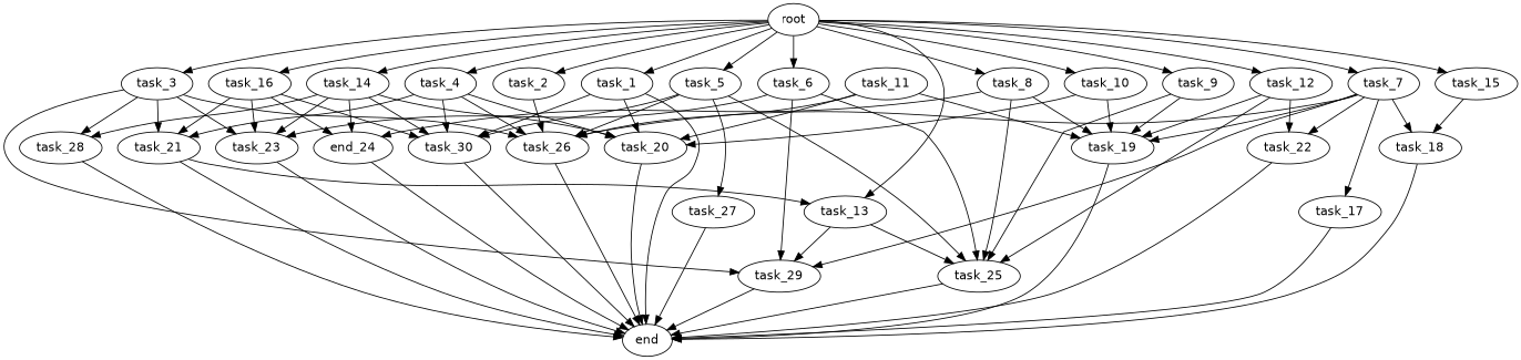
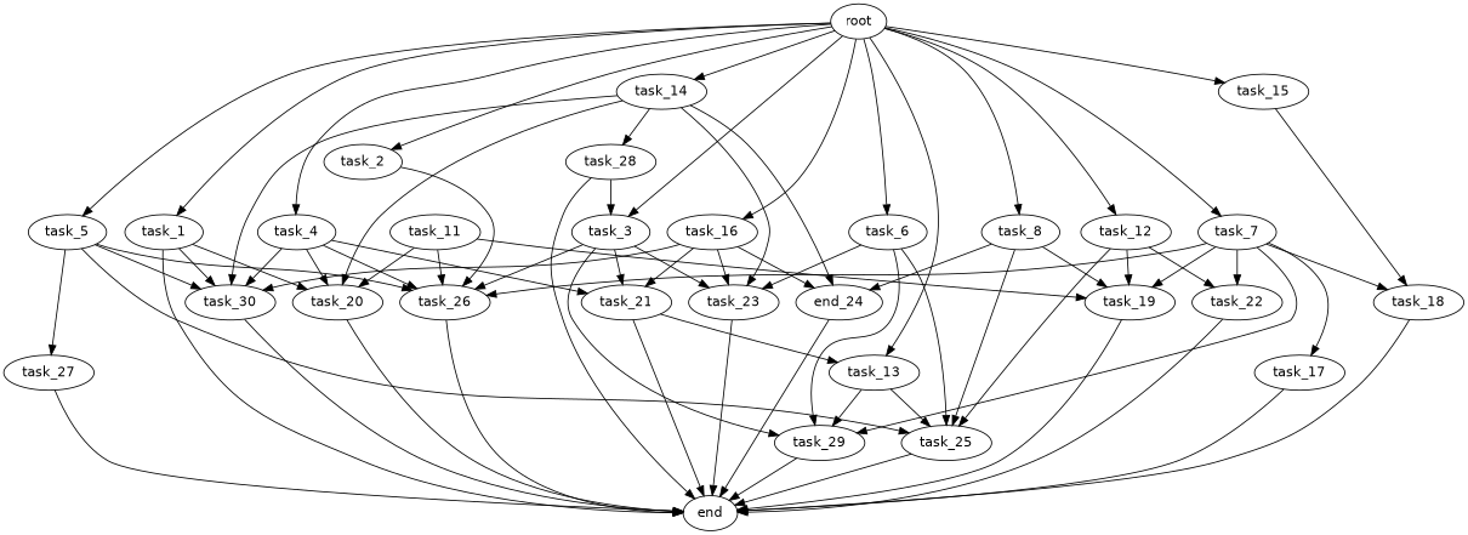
  digraph {
    fontname="DejaVu Sans"
    node [fontname="DejaVu Sans"]
    edge [fontname="DejaVu Sans"]
    root
    task_1
    task_2
    task_3
    task_4
    task_5
    task_6
    task_7
    task_8
-   task_9
-   task_10
    task_12
    task_13
    task_14
    task_15
    task_16
    task_20
    task_30
    end
    task_26
    task_21
    task_23
    task_28
    task_29
    task_25
    task_27
    task_17
    task_18
    task_19
    task_22
    n31 [label=end_24]
    task_11
    root -> task_1
    root -> task_2
    root -> task_3
    root -> task_4
    root -> task_5
    root -> task_6
    root -> task_7
    root -> task_8
-   root -> task_9
-   root -> task_10
    root -> task_12
    root -> task_13
    root -> task_14
    root -> task_15
    root -> task_16
    task_1 -> task_20
    task_1 -> task_30
    task_1 -> end
    task_2 -> task_26
    task_3 -> task_26
    task_3 -> task_21
    task_3 -> task_23
-   task_3 -> task_28
+   task_28 -> task_3
    task_3 -> task_29
    task_4 -> task_20
    task_4 -> task_30
    task_4 -> task_26
    task_4 -> task_21
    task_5 -> task_30
    task_5 -> task_26
    task_5 -> task_25
    task_5 -> task_27
    task_6 -> task_23
    task_6 -> task_29
    task_6 -> task_25
    task_7 -> task_26
    task_7 -> task_29
    task_7 -> task_17
    task_7 -> task_18
    task_7 -> task_19
    task_7 -> task_22
    task_8 -> task_25
    task_8 -> task_19
    task_8 -> n31
-   task_9 -> task_25
-   task_9 -> task_19
-   task_10 -> task_20
-   task_10 -> task_19
    task_12 -> task_25
    task_12 -> task_19
    task_12 -> task_22
    task_13 -> task_29
    task_13 -> task_25
    task_14 -> task_20
    task_14 -> task_30
    task_14 -> task_23
    task_14 -> task_28
    task_14 -> n31
    task_15 -> task_18
    task_16 -> task_30
    task_16 -> task_21
    task_16 -> task_23
    task_16 -> n31
    task_20 -> end
    task_30 -> end
    task_26 -> end
    task_21 -> task_13
    task_21 -> end
    task_23 -> end
    task_28 -> end
    task_29 -> end
    task_25 -> end
    task_27 -> end
    task_17 -> end
    task_18 -> end
    task_19 -> end
    task_22 -> end
    n31 -> end
    task_11 -> task_20
    task_11 -> task_26
    task_11 -> task_19
  }
